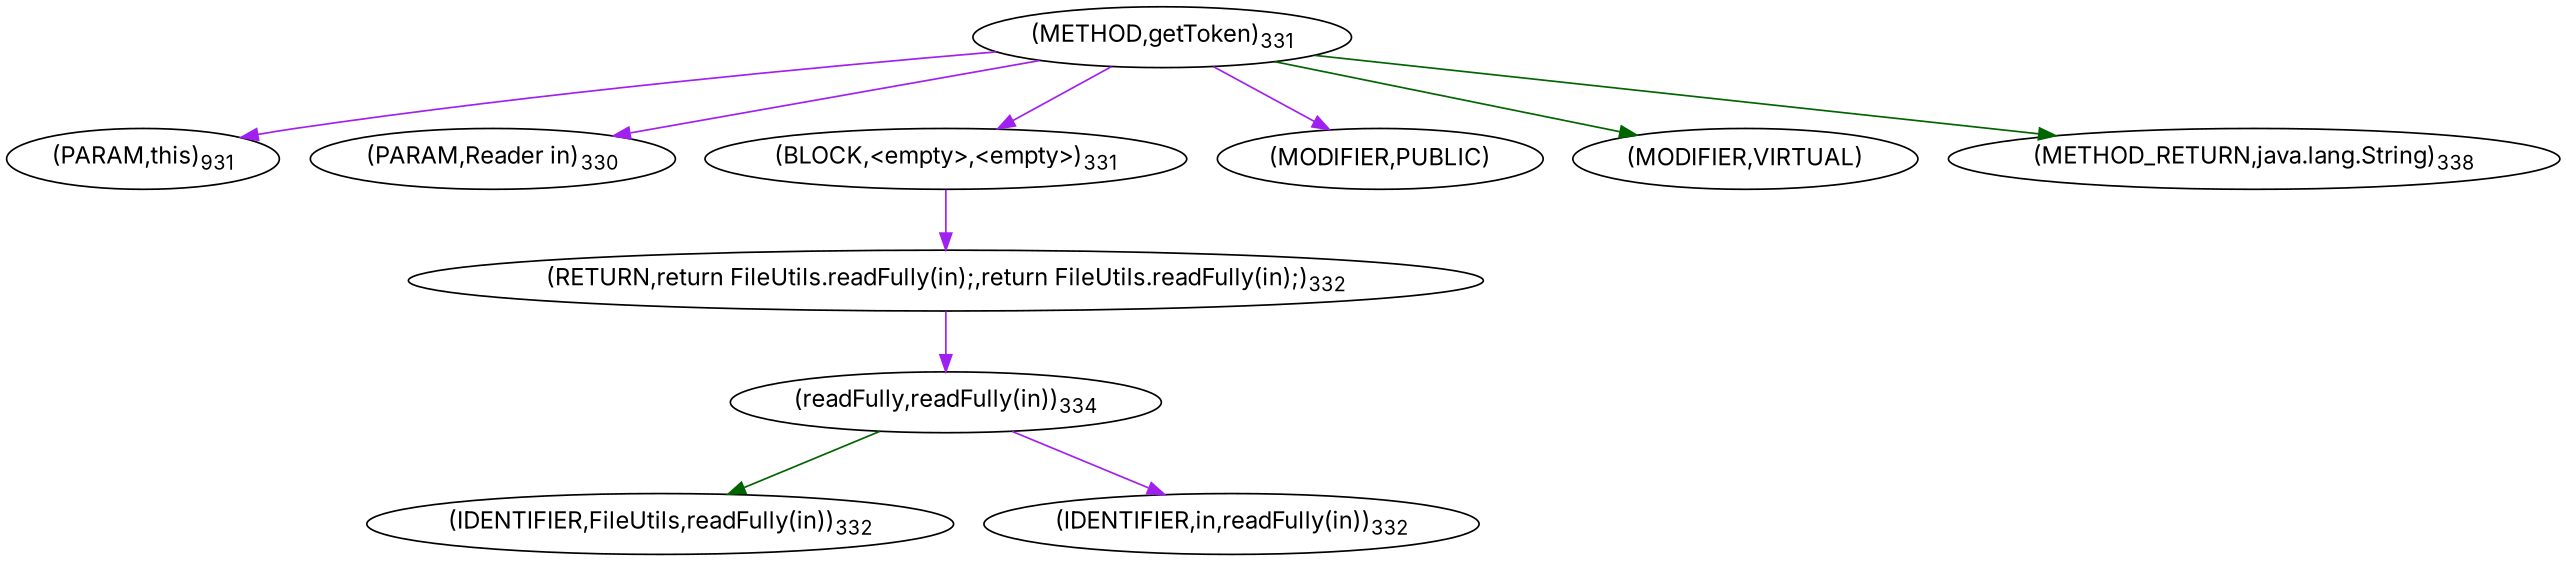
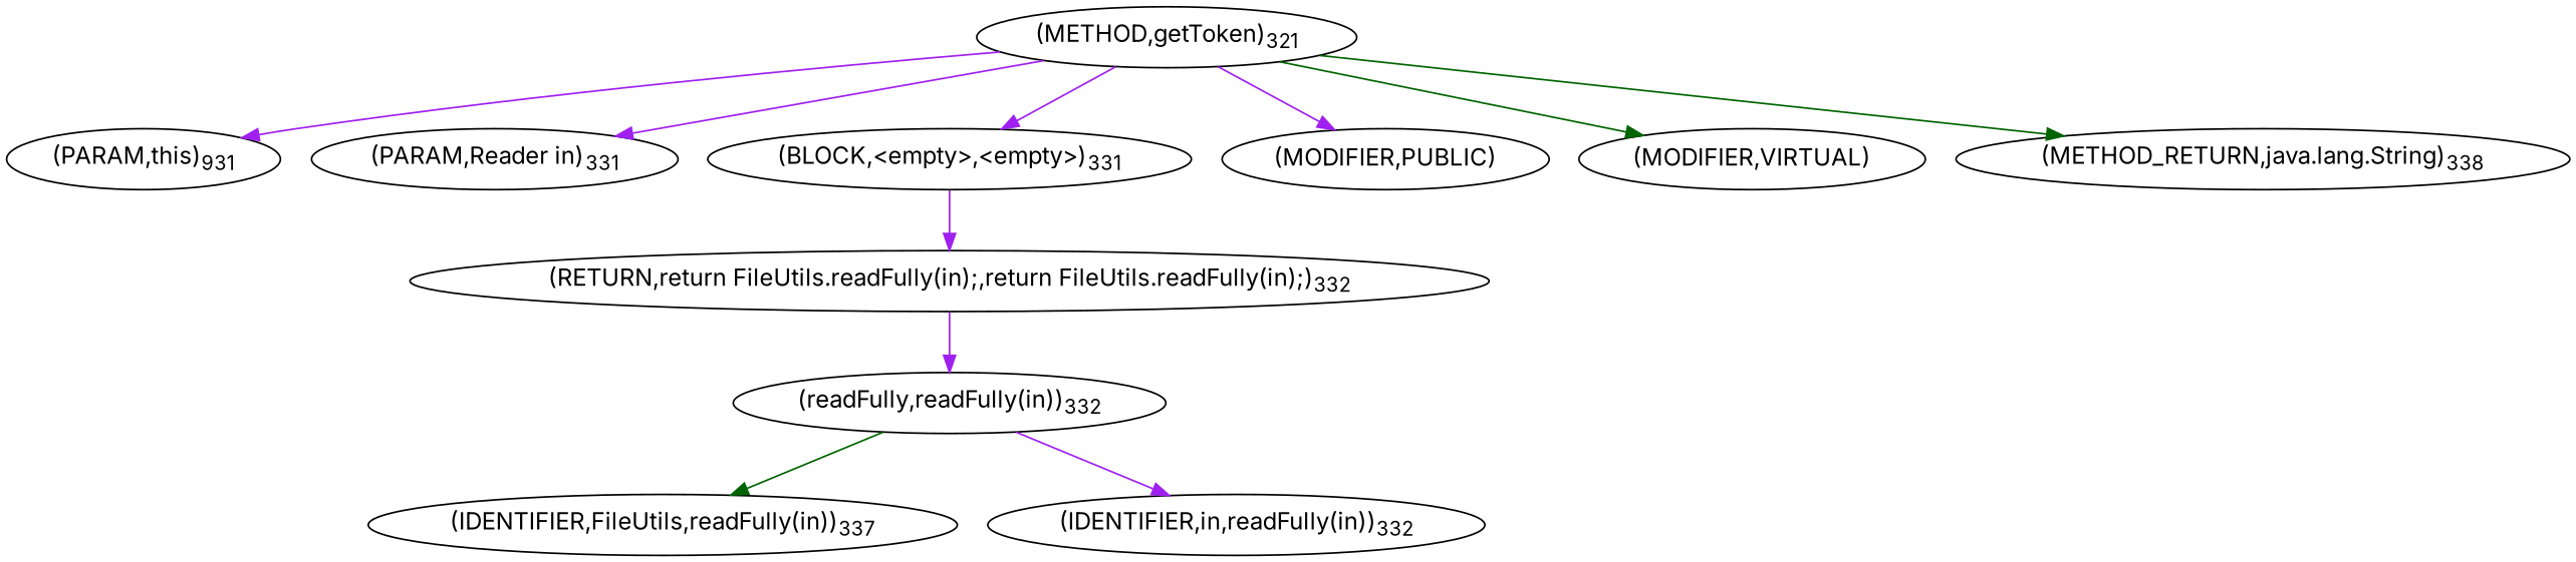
  digraph {
    fontname=Inter
    node [fontname=Inter]
    edge [color=purple fontname=Inter]
-   n1 [label=<(METHOD,getToken)<SUB>331</SUB>>]
+   n1 [label=<(METHOD,getToken)<SUB>321</SUB>>]
    n2 [label=<(PARAM,this)<SUB>931</SUB>>]
-   n3 [label=<(PARAM,Reader in)<SUB>330</SUB>>]
+   n3 [label=<(PARAM,Reader in)<SUB>331</SUB>>]
    n4 [label=<(BLOCK,&lt;empty&gt;,&lt;empty&gt;)<SUB>331</SUB>>]
    n5 [label=<(MODIFIER,PUBLIC)>]
    n6 [label=<(MODIFIER,VIRTUAL)>]
    n7 [label=<(METHOD_RETURN,java.lang.String)<SUB>338</SUB>>]
    n8 [label=<(RETURN,return FileUtils.readFully(in);,return FileUtils.readFully(in);)<SUB>332</SUB>>]
-   n9 [label=<(readFully,readFully(in))<SUB>334</SUB>>]
-   n10 [label=<(IDENTIFIER,FileUtils,readFully(in))<SUB>332</SUB>>]
+   n9 [label=<(readFully,readFully(in))<SUB>332</SUB>>]
+   n10 [label=<(IDENTIFIER,FileUtils,readFully(in))<SUB>337</SUB>>]
    n11 [label=<(IDENTIFIER,in,readFully(in))<SUB>332</SUB>>]
    n1 -> n2
    n1 -> n3
    n1 -> n4
    n1 -> n5
    n1 -> n6 [color=darkgreen]
    n1 -> n7 [color=darkgreen]
    n4 -> n8
    n8 -> n9
    n9 -> n10 [color=darkgreen]
    n9 -> n11
  }
